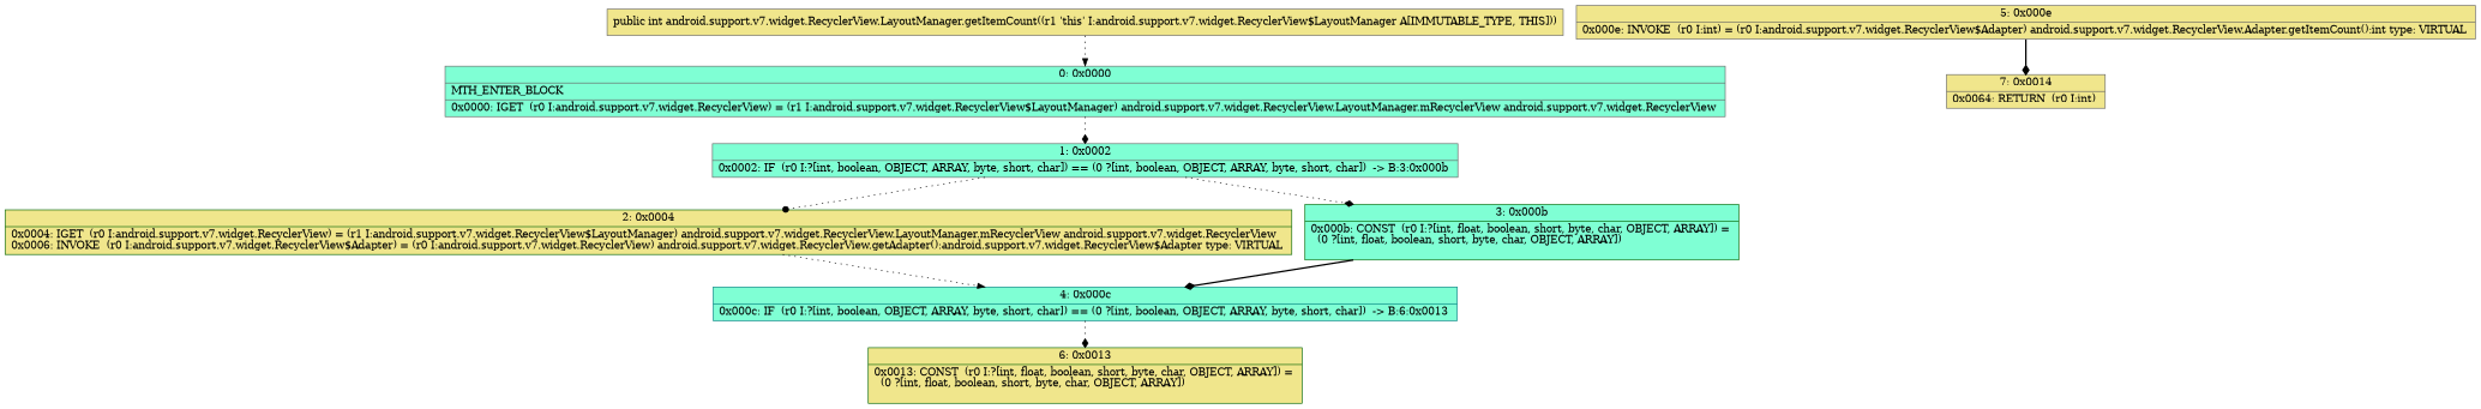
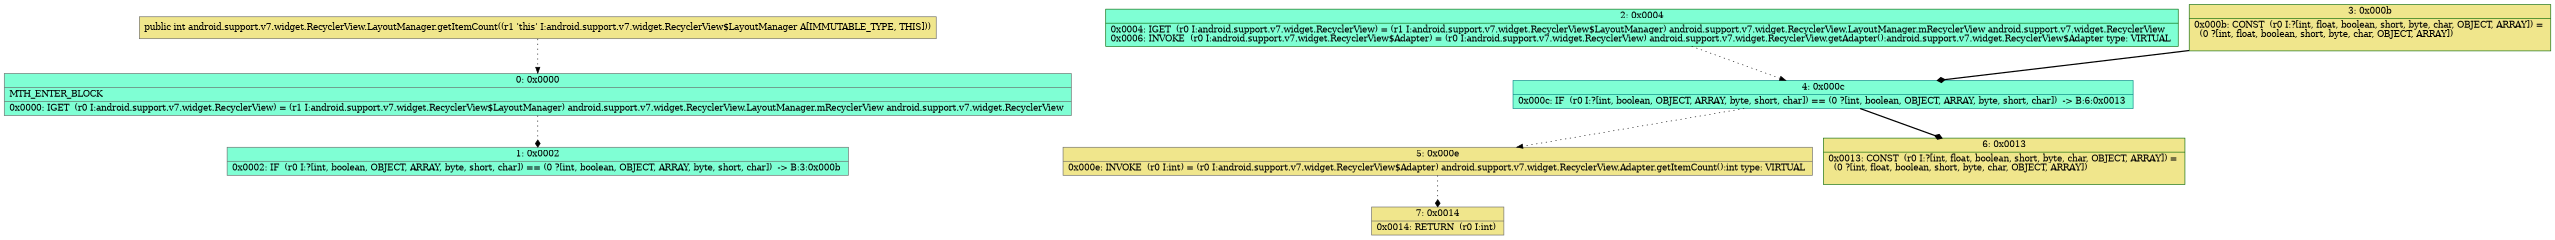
  digraph {
    node [color=gray40 fillcolor=khaki shape=record style=filled]
    edge [arrowhead=diamond style=dotted]
    n1 [fillcolor=aquamarine label="{0\:\ 0x0000|MTH_ENTER_BLOCK\l|0x0000: IGET  (r0 I:android.support.v7.widget.RecyclerView) = (r1 I:android.support.v7.widget.RecyclerView$LayoutManager) android.support.v7.widget.RecyclerView.LayoutManager.mRecyclerView android.support.v7.widget.RecyclerView \l}"]
    n2 [fillcolor=aquamarine label="{1\:\ 0x0002|0x0002: IF  (r0 I:?[int, boolean, OBJECT, ARRAY, byte, short, char]) == (0 ?[int, boolean, OBJECT, ARRAY, byte, short, char])  \-\> B:3:0x000b \l}"]
-   n3 [color=darkgreen label="{2\:\ 0x0004|0x0004: IGET  (r0 I:android.support.v7.widget.RecyclerView) = (r1 I:android.support.v7.widget.RecyclerView$LayoutManager) android.support.v7.widget.RecyclerView.LayoutManager.mRecyclerView android.support.v7.widget.RecyclerView \l0x0006: INVOKE  (r0 I:android.support.v7.widget.RecyclerView$Adapter) = (r0 I:android.support.v7.widget.RecyclerView) android.support.v7.widget.RecyclerView.getAdapter():android.support.v7.widget.RecyclerView$Adapter type: VIRTUAL \l}"]
-   n4 [color=darkgreen fillcolor=aquamarine label="{3\:\ 0x000b|0x000b: CONST  (r0 I:?[int, float, boolean, short, byte, char, OBJECT, ARRAY]) = \l  (0 ?[int, float, boolean, short, byte, char, OBJECT, ARRAY])\l \l}"]
+   n3 [color=darkgreen fillcolor=aquamarine label="{2\:\ 0x0004|0x0004: IGET  (r0 I:android.support.v7.widget.RecyclerView) = (r1 I:android.support.v7.widget.RecyclerView$LayoutManager) android.support.v7.widget.RecyclerView.LayoutManager.mRecyclerView android.support.v7.widget.RecyclerView \l0x0006: INVOKE  (r0 I:android.support.v7.widget.RecyclerView$Adapter) = (r0 I:android.support.v7.widget.RecyclerView) android.support.v7.widget.RecyclerView.getAdapter():android.support.v7.widget.RecyclerView$Adapter type: VIRTUAL \l}"]
+   n4 [color=darkgreen label="{3\:\ 0x000b|0x000b: CONST  (r0 I:?[int, float, boolean, short, byte, char, OBJECT, ARRAY]) = \l  (0 ?[int, float, boolean, short, byte, char, OBJECT, ARRAY])\l \l}"]
    n5 [color=teal fillcolor=aquamarine label="{4\:\ 0x000c|0x000c: IF  (r0 I:?[int, boolean, OBJECT, ARRAY, byte, short, char]) == (0 ?[int, boolean, OBJECT, ARRAY, byte, short, char])  \-\> B:6:0x0013 \l}"]
    n6 [label="{5\:\ 0x000e|0x000e: INVOKE  (r0 I:int) = (r0 I:android.support.v7.widget.RecyclerView$Adapter) android.support.v7.widget.RecyclerView.Adapter.getItemCount():int type: VIRTUAL \l}"]
    n7 [color=darkgreen label="{6\:\ 0x0013|0x0013: CONST  (r0 I:?[int, float, boolean, short, byte, char, OBJECT, ARRAY]) = \l  (0 ?[int, float, boolean, short, byte, char, OBJECT, ARRAY])\l \l}"]
-   n8 [label="{7\:\ 0x0014|0x0064: RETURN  (r0 I:int) \l}"]
+   n8 [label="{7\:\ 0x0014|0x0014: RETURN  (r0 I:int) \l}"]
    n9 [label="{public int android.support.v7.widget.RecyclerView.LayoutManager.getItemCount((r1 'this' I:android.support.v7.widget.RecyclerView$LayoutManager A[IMMUTABLE_TYPE, THIS])) }"]
    n1 -> n2
-   n2 -> n3 [arrowhead=dot]
-   n2 -> n4
    n3 -> n5 [arrowhead=normal]
    n4 -> n5 [style=bold]
-   n5 -> n7
-   n6 -> n8 [style=bold]
+   n5 -> n6 [arrowhead=normal]
+   n5 -> n7 [style=bold]
+   n6 -> n8
    n9 -> n1 [arrowhead=normal]
  }
